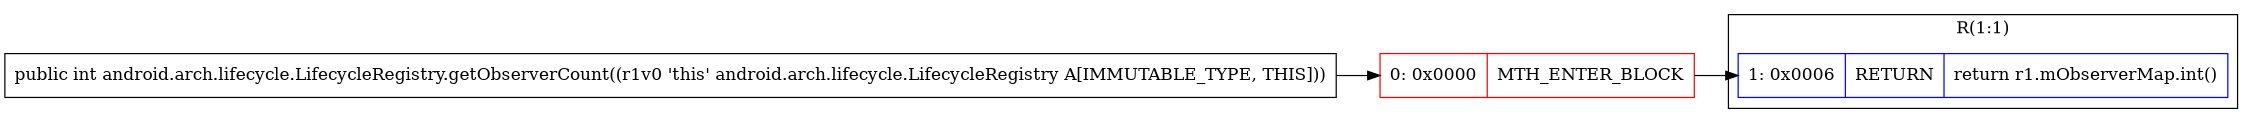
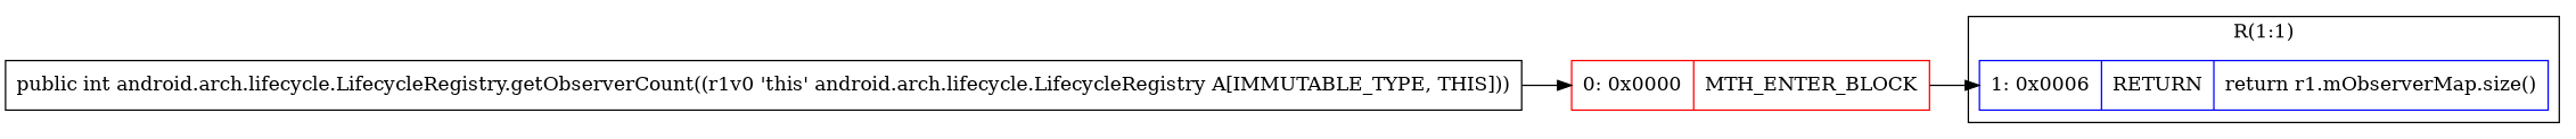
  digraph {
    rankdir=LR
    node [shape=record]
-   n1 [color=blue label="{1\:\ 0x0006|RETURN\l|return r1.mObserverMap.int()\l}"]
+   n1 [color=blue label="{1\:\ 0x0006|RETURN\l|return r1.mObserverMap.size()\l}"]
    n2 [color=red label="{0\:\ 0x0000|MTH_ENTER_BLOCK\l}"]
    n3 [label="{public int android.arch.lifecycle.LifecycleRegistry.getObserverCount((r1v0 'this' android.arch.lifecycle.LifecycleRegistry A[IMMUTABLE_TYPE, THIS])) }"]
    subgraph cluster_1 {
      label="R(1:1)"
      n1
    }
    n2 -> n1
    n3 -> n2
  }
